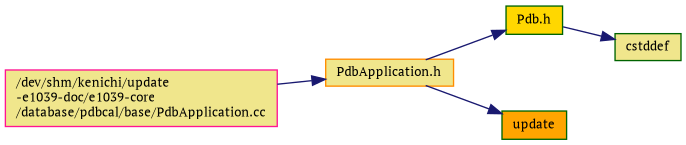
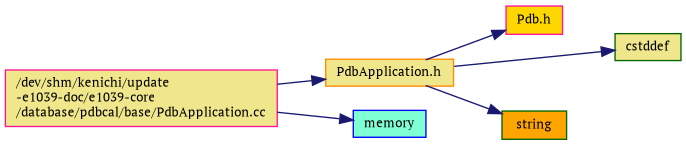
  digraph {
    fontname="PT Serif"
    rankdir=LR
    node [color=deeppink fillcolor=khaki fontname="PT Serif" fontsize=10 shape=record style=filled]
    edge [color=midnightblue fontname="PT Serif" fontsize=10 labelfontname=FreeSans labelfontsize=10 style=solid]
    n1 [fontcolor=black height=0.2 label="/dev/shm/kenichi/update\l-e1039-doc/e1039-core\l/database/pdbcal/base/PdbApplication.cc" width=0.4]
    n2 [color=darkorange height=0.2 label="PdbApplication.h" width=0.4]
-   n4 [color=darkgreen fillcolor=gold height=0.2 label="Pdb.h" width=0.4]
+   n3 [color=blue fillcolor=aquamarine height=0.2 label=memory width=0.4]
+   n4 [fillcolor=gold height=0.2 label="Pdb.h" width=0.4]
    n5 [color=darkgreen height=0.2 label=cstddef width=0.4]
-   n6 [color=darkgreen fillcolor=orange height=0.2 label=update width=0.4]
+   n6 [color=darkgreen fillcolor=orange height=0.2 label=string width=0.4]
    n1 -> n2
+   n1 -> n3
    n2 -> n4
-   n4 -> n5
+   n2 -> n5
    n2 -> n6
  }
